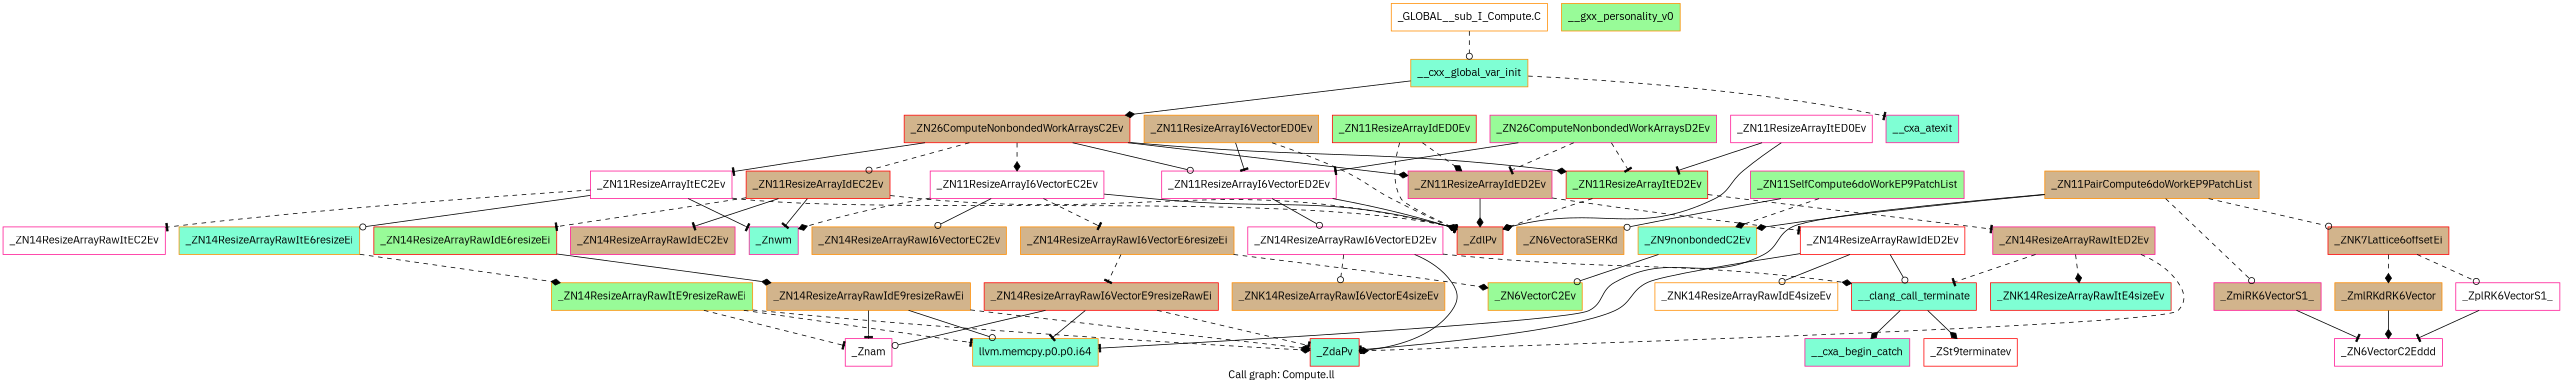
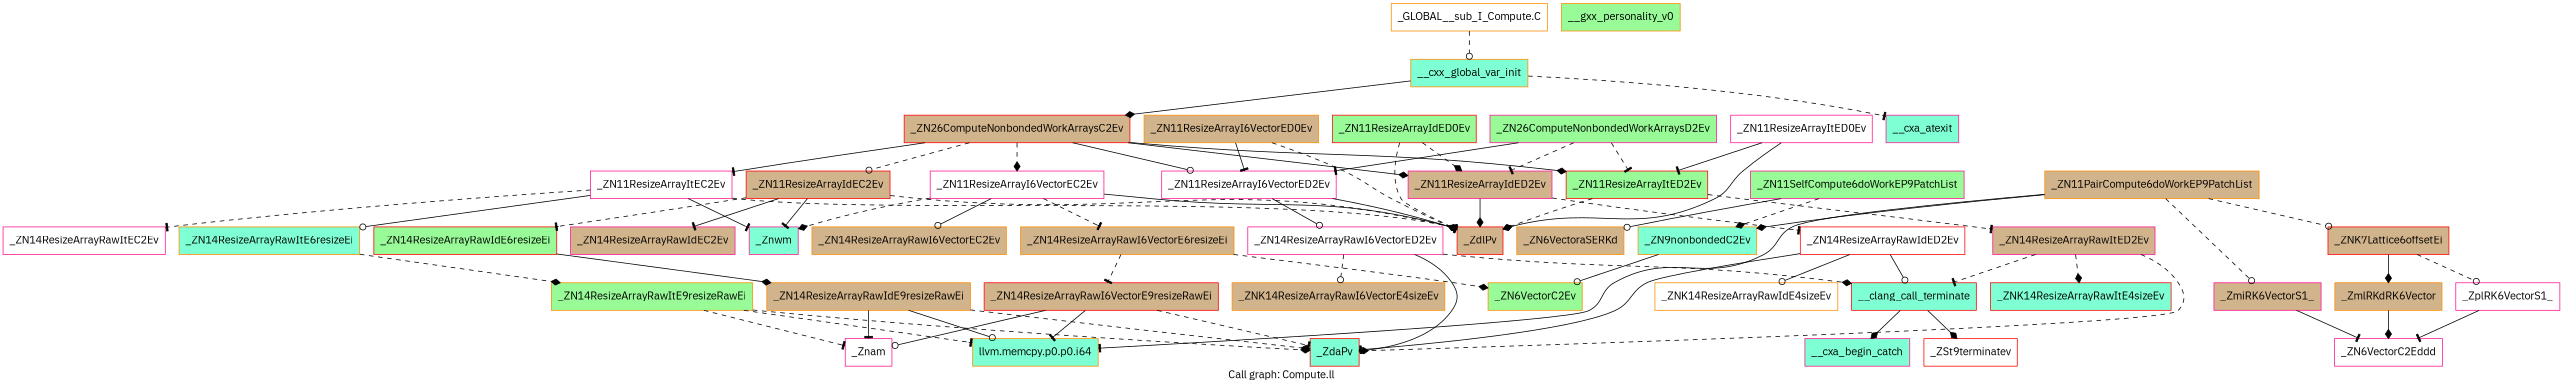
  digraph {
    fontname="IBM Plex Sans"
    label="Call graph: Compute.ll"
    node [color=deeppink fillcolor=tan fontname="IBM Plex Sans" shape=record style=filled]
    edge [arrowhead=tee fontname="IBM Plex Sans" style=solid]
    n1 [color=darkorange fillcolor=aquamarine label="{__cxx_global_var_init}"]
    n2 [color=red label="{_ZN26ComputeNonbondedWorkArraysC2Ev}"]
    n3 [fillcolor=aquamarine label="{__cxa_atexit}"]
    n4 [fillcolor=white label="{_ZN11ResizeArrayItEC2Ev}"]
    n5 [color=red label="{_ZN11ResizeArrayIdEC2Ev}"]
    n6 [color=red fillcolor=palegreen label="{_ZN11ResizeArrayItED2Ev}"]
    n7 [label="{_ZN11ResizeArrayIdED2Ev}"]
    n8 [fillcolor=white label="{_ZN11ResizeArrayI6VectorED2Ev}"]
    n9 [fillcolor=white label="{_ZN11ResizeArrayI6VectorEC2Ev}"]
    n10 [fillcolor=aquamarine label="{_Znwm}"]
    n11 [fillcolor=white label="{_ZN14ResizeArrayRawItEC2Ev}"]
    n12 [color=darkorange fillcolor=aquamarine label="{_ZN14ResizeArrayRawItE6resizeEi}"]
    n13 [color=red label="{_ZdlPv}"]
    n14 [label="{_ZN14ResizeArrayRawIdEC2Ev}"]
    n15 [color=red fillcolor=palegreen label="{_ZN14ResizeArrayRawIdE6resizeEi}"]
    n16 [label="{_ZN14ResizeArrayRawItED2Ev}"]
    n17 [color=red fillcolor=white label="{_ZN14ResizeArrayRawIdED2Ev}"]
    n18 [fillcolor=white label="{_ZN14ResizeArrayRawI6VectorED2Ev}"]
    n19 [color=darkorange label="{_ZN14ResizeArrayRawI6VectorEC2Ev}"]
    n20 [color=darkorange label="{_ZN14ResizeArrayRawI6VectorE6resizeEi}"]
    n21 [color=darkorange fillcolor=palegreen label="{_ZN14ResizeArrayRawItE9resizeRawEi}"]
    n22 [color=darkorange label="{_ZN14ResizeArrayRawIdE9resizeRawEi}"]
    n23 [color=red fillcolor=aquamarine label="{_ZdaPv}"]
    n24 [color=red fillcolor=aquamarine label="{__clang_call_terminate}"]
    n25 [color=red fillcolor=aquamarine label="{_ZNK14ResizeArrayRawItE4sizeEv}"]
    n26 [color=darkorange fillcolor=white label="{_ZNK14ResizeArrayRawIdE4sizeEv}"]
    n27 [color=darkorange label="{_ZNK14ResizeArrayRawI6VectorE4sizeEv}"]
    n28 [color=darkorange fillcolor=palegreen label="{_ZN6VectorC2Ev}"]
    n29 [color=red label="{_ZN14ResizeArrayRawI6VectorE9resizeRawEi}"]
    n30 [fillcolor=palegreen label="{_ZN26ComputeNonbondedWorkArraysD2Ev}"]
    n31 [fillcolor=palegreen label="{_ZN11SelfCompute6doWorkEP9PatchList}"]
    n32 [color=darkorange fillcolor=aquamarine label="{_ZN9nonbondedC2Ev}"]
    n33 [color=darkorange label="{_ZN6VectoraSERKd}"]
    n34 [color=darkorange fillcolor=aquamarine label="{llvm.memcpy.p0.p0.i64}"]
    n35 [fillcolor=white label="{_Znam}"]
    n36 [color=darkorange label="{_ZN11PairCompute6doWorkEP9PatchList}"]
    n37 [color=red label="{_ZNK7Lattice6offsetEi}"]
    n38 [label="{_ZmiRK6VectorS1_}"]
    n39 [color=darkorange label="{_ZmlRKdRK6Vector}"]
    n40 [fillcolor=white label="{_ZplRK6VectorS1_}"]
    n41 [fillcolor=white label="{_ZN6VectorC2Eddd}"]
    n42 [color=darkorange label="{_ZN11ResizeArrayI6VectorED0Ev}"]
    n43 [color=darkorange fillcolor=palegreen label="{__gxx_personality_v0}"]
    n44 [fillcolor=aquamarine label="{__cxa_begin_catch}"]
    n45 [color=red fillcolor=white label="{_ZSt9terminatev}"]
    n46 [fillcolor=white label="{_ZN11ResizeArrayItED0Ev}"]
    n47 [color=red fillcolor=palegreen label="{_ZN11ResizeArrayIdED0Ev}"]
    n48 [color=darkorange fillcolor=white label="{_GLOBAL__sub_I_Compute.C}"]
    n1 -> n2 [arrowhead=diamond]
    n1 -> n3 [style=dashed]
    n2 -> n4
    n2 -> n5 [arrowhead=odot style=dashed]
    n2 -> n6 [arrowhead=diamond]
    n2 -> n7 [arrowhead=diamond]
    n2 -> n8 [arrowhead=odot]
    n2 -> n9 [arrowhead=diamond style=dashed]
    n4 -> n10
    n4 -> n11 [style=dashed]
    n4 -> n12 [arrowhead=odot]
    n4 -> n13 [style=dashed]
    n5 -> n10
    n5 -> n13 [arrowhead=odot style=dashed]
    n5 -> n14
    n5 -> n15 [style=dashed]
    n6 -> n13 [arrowhead=diamond style=dashed]
    n6 -> n16 [style=dashed]
    n7 -> n13 [arrowhead=diamond]
    n7 -> n17 [style=dashed]
    n8 -> n13 [arrowhead=diamond]
    n8 -> n18 [arrowhead=odot]
    n9 -> n10 [arrowhead=diamond style=dashed]
    n9 -> n13
    n9 -> n19 [arrowhead=odot]
    n9 -> n20 [style=dashed]
    n12 -> n21 [arrowhead=diamond style=dashed]
    n15 -> n22 [arrowhead=diamond]
    n16 -> n23 [arrowhead=diamond style=dashed]
    n16 -> n24 [style=dashed]
    n16 -> n25 [arrowhead=diamond style=dashed]
    n17 -> n23
    n17 -> n24 [arrowhead=odot]
    n17 -> n26 [arrowhead=odot]
    n18 -> n23 [arrowhead=odot]
    n18 -> n24 [arrowhead=diamond style=dashed]
    n18 -> n27 [arrowhead=odot style=dashed]
    n20 -> n28 [arrowhead=diamond style=dashed]
    n20 -> n29 [style=dashed]
    n21 -> n23 [arrowhead=diamond style=dashed]
    n21 -> n34 [style=dashed]
    n21 -> n35 [style=dashed]
    n22 -> n23 [arrowhead=diamond style=dashed]
    n22 -> n34 [arrowhead=odot]
    n22 -> n35
    n24 -> n44 [arrowhead=diamond]
    n24 -> n45 [arrowhead=diamond]
    n29 -> n23 [style=dashed]
    n29 -> n34
    n29 -> n35 [arrowhead=odot]
    n30 -> n6 [style=dashed]
    n30 -> n7 [style=dashed]
    n30 -> n8
    n31 -> n32 [arrowhead=diamond style=dashed]
    n31 -> n33 [arrowhead=odot]
    n32 -> n28 [arrowhead=odot]
    n36 -> n32 [arrowhead=diamond]
    n36 -> n34
    n36 -> n37 [arrowhead=odot style=dashed]
    n36 -> n38 [arrowhead=odot style=dashed]
-   n37 -> n39 [arrowhead=diamond style=dashed]
+   n37 -> n39 [arrowhead=diamond]
    n37 -> n40 [arrowhead=odot style=dashed]
    n38 -> n41
    n39 -> n41 [arrowhead=diamond]
    n40 -> n41
    n42 -> n8
    n42 -> n13 [style=dashed]
    n46 -> n6
    n46 -> n13 [arrowhead=diamond]
    n47 -> n7 [arrowhead=diamond style=dashed]
    n47 -> n13 [arrowhead=diamond style=dashed]
    n48 -> n1 [arrowhead=odot style=dashed]
  }
